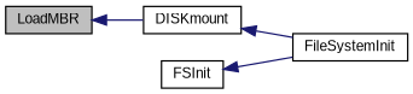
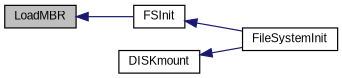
  digraph {
    fontname="Liberation Sans"
    rankdir=LR
    node [color=black fillcolor=white fontname="Liberation Sans" fontsize=10 shape=record style=filled]
    edge [color=midnightblue dir=back fontname="Liberation Sans" fontsize=10 labelfontname=Helvetica labelfontsize=10 style=solid]
    n1 [fillcolor=grey75 fontcolor=black height=0.2 label=LoadMBR width=0.4]
    n2 [height=0.2 label=DISKmount width=0.4]
    n3 [height=0.2 label=FileSystemInit width=0.4]
    n4 [height=0.2 label=FSInit width=0.4]
-   n1 -> n2
+   n1 -> n4
    n2 -> n3
    n4 -> n3
  }
